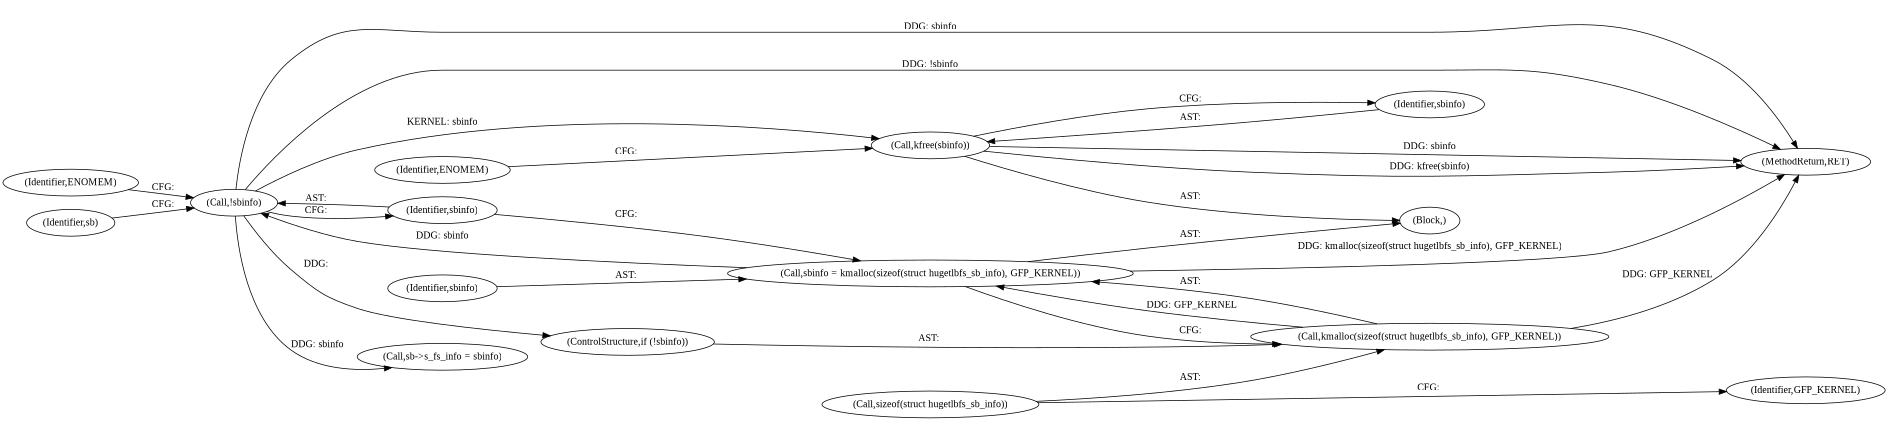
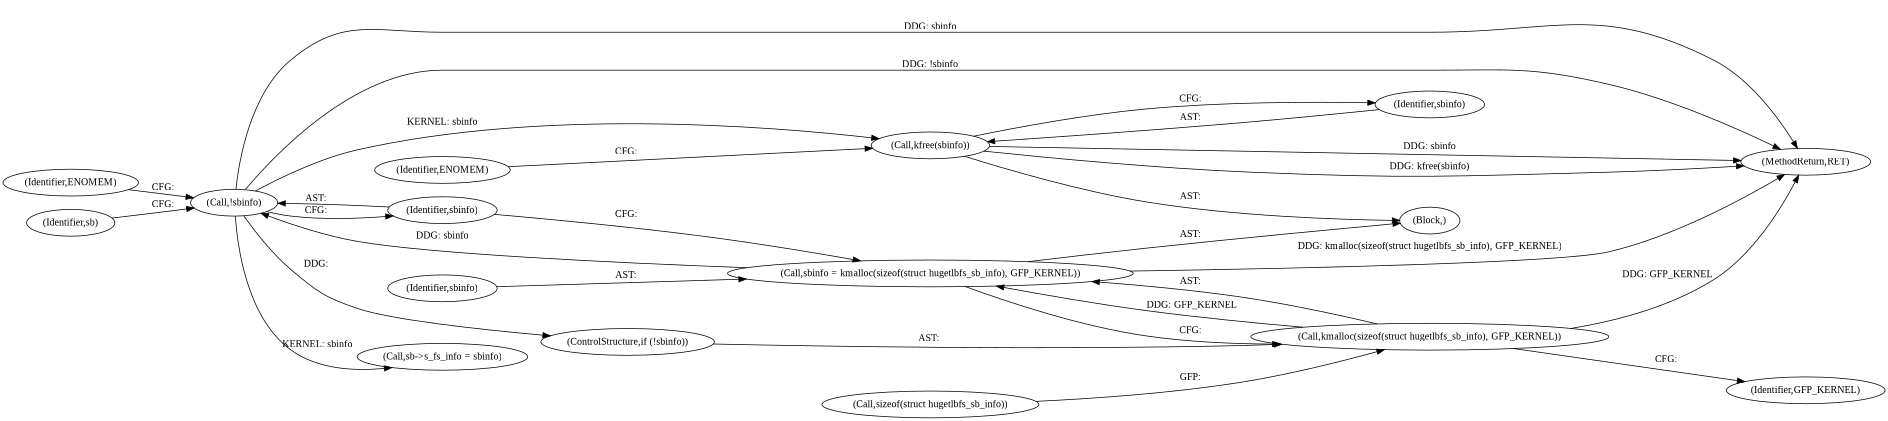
  digraph {
    fontname="Liberation Serif"
    rankdir=LR
    node [fontname="Liberation Serif"]
    edge [fontname="Liberation Serif"]
    n1 [label="(Call,kfree(sbinfo))"]
    n2 [label="(Identifier,sbinfo)"]
    n3 [label="(MethodReturn,RET)"]
    n4 [label="(Block,)"]
    n5 [label="(Call,!sbinfo)"]
    n6 [label="(Identifier,sbinfo)"]
    n7 [label="(ControlStructure,if (!sbinfo))"]
    n8 [label="(Call,sb->s_fs_info = sbinfo)"]
    n9 [label="(Call,sbinfo = kmalloc(sizeof(struct hugetlbfs_sb_info), GFP_KERNEL))"]
    n10 [label="(Call,kmalloc(sizeof(struct hugetlbfs_sb_info), GFP_KERNEL))"]
    n11 [label="(Identifier,GFP_KERNEL)"]
    n12 [label="(Identifier,sbinfo)"]
    n13 [label="(Identifier,ENOMEM)"]
    n14 [label="(Identifier,ENOMEM)"]
    n15 [label="(Identifier,sb)"]
    n16 [label="(Call,sizeof(struct hugetlbfs_sb_info))"]
    n1 -> n2 [label="CFG: "]
    n1 -> n3 [label="DDG: sbinfo"]
    n1 -> n3 [label="DDG: kfree(sbinfo)"]
    n1 -> n4 [label="AST: "]
    n2 -> n1 [label="AST: "]
    n5 -> n1 [label="KERNEL: sbinfo"]
    n5 -> n3 [label="DDG: sbinfo"]
    n5 -> n3 [label="DDG: !sbinfo"]
    n5 -> n6 [label="CFG: "]
    n5 -> n7 [label="DDG: "]
-   n5 -> n8 [label="DDG: sbinfo"]
+   n5 -> n8 [label="KERNEL: sbinfo"]
    n6 -> n5 [label="AST: "]
    n6 -> n9 [label="CFG: "]
    n7 -> n10 [label="AST: "]
    n9 -> n3 [label="DDG: kmalloc(sizeof(struct hugetlbfs_sb_info), GFP_KERNEL)"]
    n9 -> n4 [label="AST: "]
    n9 -> n5 [label="DDG: sbinfo"]
    n9 -> n10 [label="CFG: "]
    n10 -> n3 [label="DDG: GFP_KERNEL"]
    n10 -> n9 [label="AST: "]
    n10 -> n9 [label="DDG: GFP_KERNEL"]
-   n16 -> n11 [label="CFG: "]
+   n10 -> n11 [label="CFG: "]
    n12 -> n9 [label="AST: "]
    n13 -> n5 [label="CFG: "]
    n14 -> n1 [label="CFG: "]
    n15 -> n5 [label="CFG: "]
-   n16 -> n10 [label="AST: "]
+   n16 -> n10 [label="GFP: "]
  }
